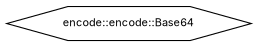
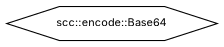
  digraph {
    rankdir=LR
    fontname=Inter
-   n1 [color=black fillcolor=white fontname=Inter fontsize=10 height=0.2 label="encode::encode::Base64" shape=hexagon style=filled width=0.4]
+   n1 [color=black fillcolor=white fontname=Inter fontsize=10 height=0.2 label="scc::encode::Base64" shape=hexagon style=filled width=0.4]
  }
